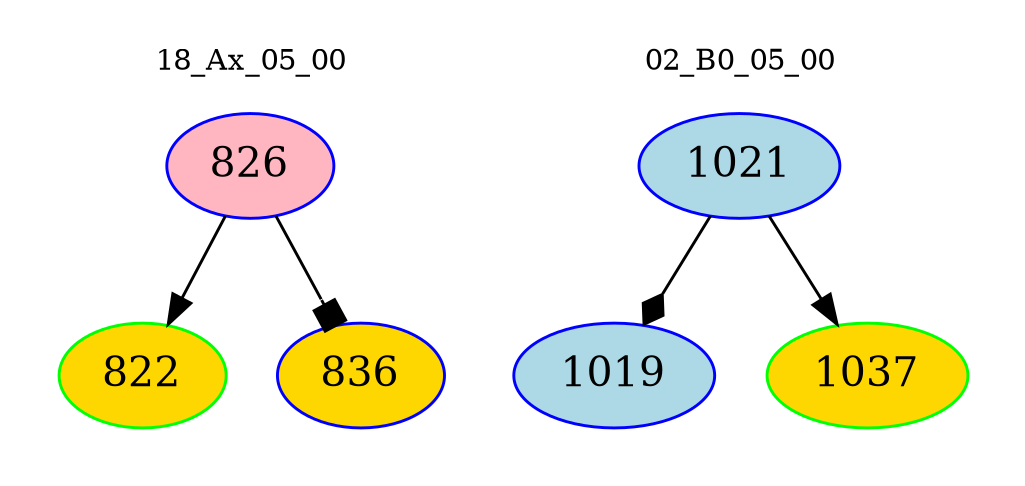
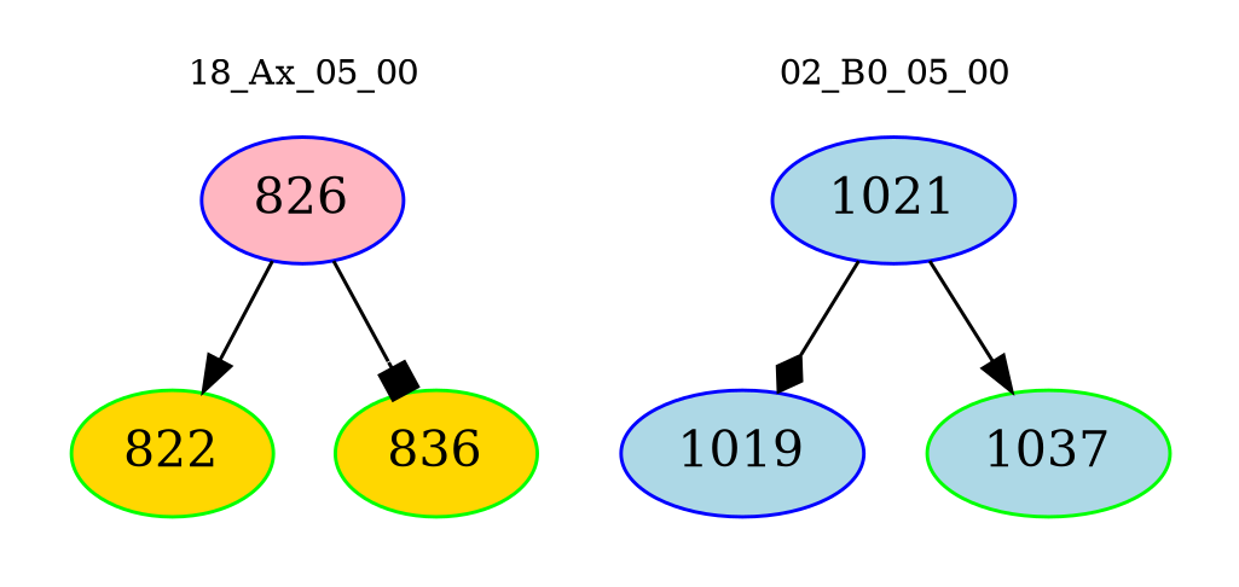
  digraph {
    node [color=blue fillcolor=gold style=filled]
    edge [arrowhead=normal color=black]
    n1 [fillcolor=lightpink label=826]
    n2 [color=green label=822]
-   n3 [label=836]
+   n3 [color=green label=836]
    n4 [fillcolor=lightblue label=1021]
    n5 [fillcolor=lightblue label=1019]
-   n6 [color=green label=1037]
+   n6 [color=green fillcolor=lightblue label=1037]
    subgraph cluster_1 {
      color=white
      fontsize=10
      label="18_Ax_05_00"
      n1
      n2
      n3
    }
    subgraph cluster_2 {
      color=white
      fontsize=10
      label="02_B0_05_00"
      n4
      n5
      n6
    }
    n1 -> n2
    n1 -> n3 [arrowhead=box]
    n4 -> n5 [arrowhead=diamond]
    n4 -> n6
  }
